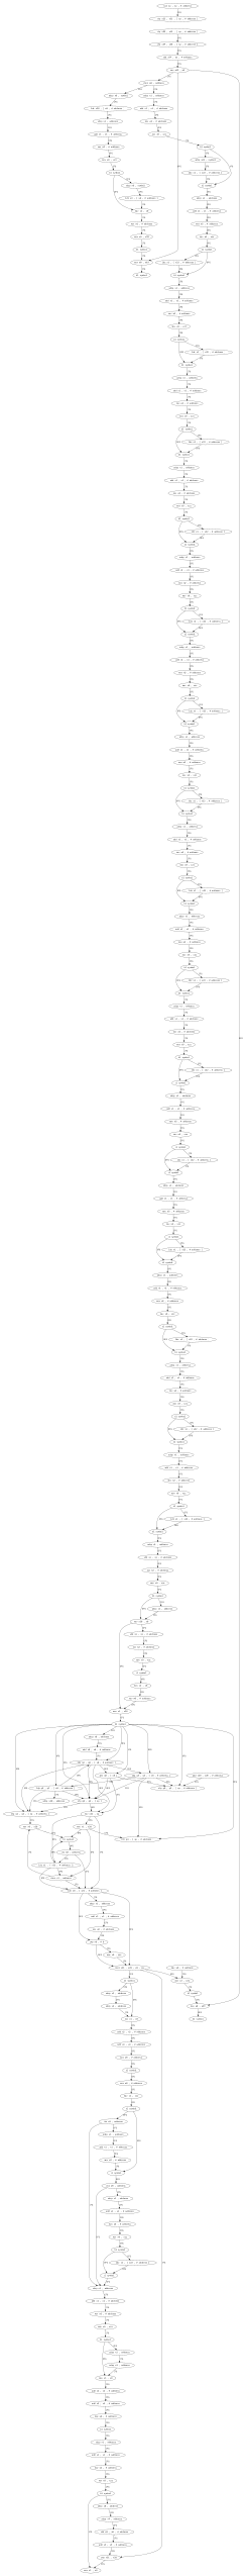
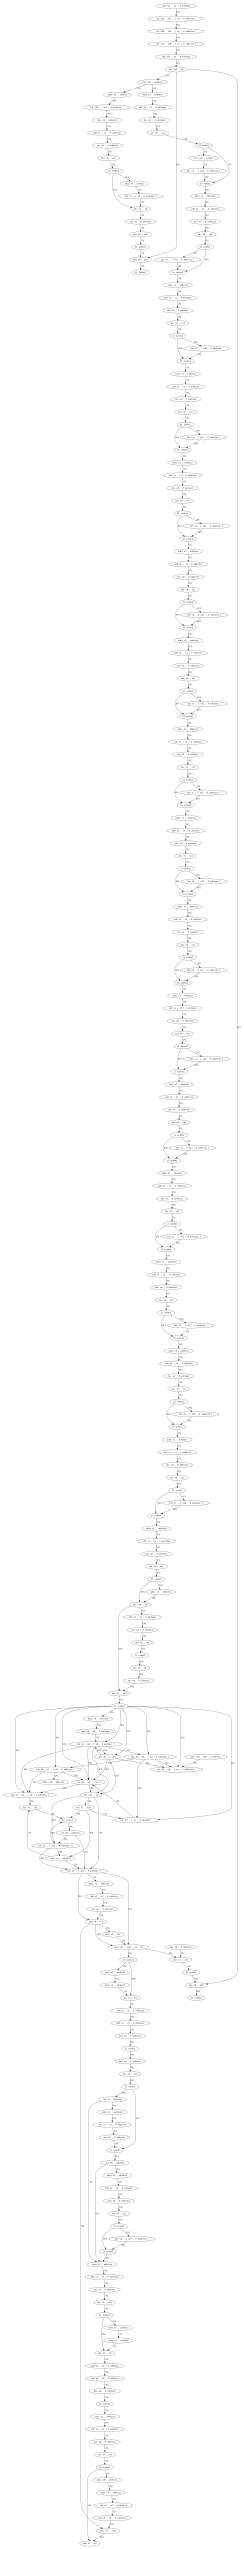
  digraph {
    fontname="IBM Plex Mono"
    node [fontname="IBM Plex Mono"]
    edge [fontname="IBM Plex Mono"]
-   n1 [label="sub sp , sp , # address"]
+   n1 [label="csel sp , sp , # address"]
    n2 [label="stp x22 , x21 , [ sp , # address ]"]
    n3 [label="stp x20 , x19 , [ sp , # address ]"]
    n4 [label="stp x29 , x30 , [ sp , # address ]"]
    n5 [label="add x29 , sp , # address"]
    n6 [label="mov w19 , w5"]
    n7 [label="cbnz w0 , address"]
    n8 [label="mov w0 , w19"]
    n9 [label="mov w0 , w19"]
    n10 [label="adrp x8 , symbol"]
    n11 [label="adrp x1 , address"]
    n12 [label="bl symbol"]
    n13 [label="bl symbol"]
    n14 [label="ldr x20 , [ x8 , # address ]"]
    n15 [label="add x1 , x1 , # address"]
    n16 [label="adrp x1 , address"]
    n17 [label="mov w2 , # address"]
    n18 [label="add x1 , x1 , # address"]
    n19 [label="mov w2 , # address"]
    n20 [label="mov x0 , xzr"]
    n21 [label="bl symbol"]
    n22 [label="adrp x8 , symbol"]
    n23 [label="mov x2 , x0"]
    n24 [label="ldr x3 , [ x8 , # address ]"]
    n25 [label="mov w1 , # address"]
    n26 [label="mov x0 , x20"]
    n27 [label="bl symbol"]
    n28 [label="mov x0 , xzr"]
    n29 [label="bl symbol"]
-   n30 [label="adrp x22 , symbol"]
+   n30 [label="sub x22 , symbol"]
    n31 [label="bl symbol"]
    n32 [label="ldr x1 , [ x22 , # address ]"]
    n33 [label="adrp x1 , address"]
    n34 [label="add x1 , x1 , # address"]
    n35 [label="mov w2 , # address"]
    n36 [label="mov x0 , xzr"]
    n37 [label="bl symbol"]
    n38 [label="ldr x1 , [ x22 , # address ]"]
    n39 [label="bl symbol"]
    n40 [label="adrp x1 , address"]
    n41 [label="add x1 , x1 , # address"]
    n42 [label="mov w2 , # address"]
    n43 [label="mov x0 , xzr"]
    n44 [label="bl symbol"]
    n45 [label="ldr x1 , [ x22 , # address ]"]
    n46 [label="bl symbol"]
    n47 [label="adrp x1 , address"]
    n48 [label="add x1 , x1 , # address"]
    n49 [label="mov w2 , # address"]
    n50 [label="mov x0 , xzr"]
    n51 [label="bl symbol"]
    n52 [label="ldr x1 , [ x22 , # address ]"]
    n53 [label="bl symbol"]
    n54 [label="adrp x1 , address"]
    n55 [label="add x1 , x1 , # address"]
    n56 [label="mov w2 , # address"]
    n57 [label="mov x0 , xzr"]
    n58 [label="bl symbol"]
    n59 [label="ldr x1 , [ x22 , # address ]"]
    n60 [label="bl symbol"]
    n61 [label="adrp x1 , address"]
    n62 [label="add x1 , x1 , # address"]
    n63 [label="mov w2 , # address"]
    n64 [label="mov x0 , xzr"]
    n65 [label="bl symbol"]
    n66 [label="ldr x1 , [ x22 , # address ]"]
    n67 [label="bl symbol"]
    n68 [label="adrp x1 , address"]
    n69 [label="add x1 , x1 , # address"]
    n70 [label="mov w2 , # address"]
    n71 [label="mov x0 , xzr"]
    n72 [label="bl symbol"]
    n73 [label="ldr x1 , [ x22 , # address ]"]
    n74 [label="bl symbol"]
    n75 [label="adrp x1 , address"]
    n76 [label="add x1 , x1 , # address"]
    n77 [label="mov w2 , # address"]
    n78 [label="mov x0 , xzr"]
    n79 [label="bl symbol"]
    n80 [label="ldr x1 , [ x22 , # address ]"]
    n81 [label="bl symbol"]
    n82 [label="adrp x1 , address"]
    n83 [label="add x1 , x1 , # address"]
    n84 [label="mov w2 , # address"]
    n85 [label="mov x0 , xzr"]
    n86 [label="bl symbol"]
    n87 [label="ldr x1 , [ x22 , # address ]"]
    n88 [label="bl symbol"]
    n89 [label="adrp x1 , address"]
    n90 [label="add x1 , x1 , # address"]
    n91 [label="mov w2 , # address"]
    n92 [label="mov x0 , xzr"]
    n93 [label="bl symbol"]
    n94 [label="ldr x1 , [ x22 , # address ]"]
    n95 [label="bl symbol"]
    n96 [label="adrp x1 , address"]
    n97 [label="add x1 , x1 , # address"]
    n98 [label="mov w2 , # address"]
    n99 [label="mov x0 , xzr"]
    n100 [label="bl symbol"]
    n101 [label="ldr x1 , [ x22 , # address ]"]
    n102 [label="bl symbol"]
    n103 [label="adrp x1 , address"]
    n104 [label="add x1 , x1 , # address"]
    n105 [label="mov w2 , # address"]
    n106 [label="mov x0 , xzr"]
    n107 [label="bl symbol"]
    n108 [label="ldr x1 , [ x22 , # address ]"]
    n109 [label="bl symbol"]
    n110 [label="adrp x1 , address"]
    n111 [label="add x1 , x1 , # address"]
    n112 [label="mov w2 , # address"]
    n113 [label="mov x0 , xzr"]
    n114 [label="bl symbol"]
    n115 [label="ldr x1 , [ x22 , # address ]"]
    n116 [label="bl symbol"]
    n117 [label="adrp x1 , address"]
    n118 [label="add x1 , x1 , # address"]
    n119 [label="mov w2 , # address"]
    n120 [label="mov x0 , xzr"]
    n121 [label="bl symbol"]
    n122 [label="ldr x1 , [ x22 , # address ]"]
    n123 [label="bl symbol"]
    n124 [label="adrp x1 , address"]
    n125 [label="add x1 , x1 , # address"]
    n126 [label="mov w2 , # address"]
    n127 [label="mov x0 , xzr"]
    n128 [label="bl symbol"]
    n129 [label="ldr x1 , [ x22 , # address ]"]
    n130 [label="bl symbol"]
    n131 [label="adrp x1 , address"]
    n132 [label="add x1 , x1 , # address"]
    n133 [label="mov w2 , # address"]
    n134 [label="mov x0 , xzr"]
    n135 [label="bl symbol"]
    n136 [label="ldr x1 , [ x22 , # address ]"]
    n137 [label="bl symbol"]
    n138 [label="adrp x1 , address"]
    n139 [label="add x1 , x1 , # address"]
    n140 [label="mov w2 , # address"]
    n141 [label="mov x0 , xzr"]
    n142 [label="bl symbol"]
    n143 [label="adrp x1 , address"]
    n144 [label="mov x20 , x0"]
    n145 [label="add x1 , x1 , # address"]
    n146 [label="mov x1 , x20"]
    n147 [label="mov w2 , # address"]
    n148 [label="bl symbol"]
    n149 [label="mov x0 , xzr"]
    n150 [label="bl symbol"]
    n151 [label="mov x2 , x0"]
    n152 [label="mov w0 , # address"]
    n153 [label="adrp x8 , address"]
    n154 [label="ldp q2 , q0 , [ x8 , # address ]"]
    n155 [label="ldp q3 , q4 , [ x8 , # address ]"]
    n156 [label="ldp q5 , q1 , [ x8 , # address ]"]
    n157 [label="stp q0 , q3 , [ sp , # address ]"]
    n158 [label="ldr q0 , [ x8 ]"]
    n159 [label="str q4 , [ sp , # address ]"]
    n160 [label="stp q0 , q5 , [ sp ]"]
    n161 [label="stp q1 , q2 , [ sp , # address ]"]
    n162 [label="add x8 , x8 , # address"]
    n163 [label="mov x21 , sp"]
    n164 [label="adrp x20 , address"]
    n165 [label="mov x0 , x20"]
    n166 [label="add x20 , x20 , # address"]
    n167 [label="mov x1 , x20"]
    n168 [label="ldr x8 , [ x21 , # address ]"]
    n169 [label="ldr x1 , [ x21 , # address ]!"]
    n170 [label="cbnz x1 , address"]
    n171 [label="bl symbol"]
    n172 [label="adrp x1 , address"]
    n173 [label="cmp x8 , # 0"]
    n174 [label="csel x21 , x20 , x8 , eq"]
    n175 [label="cbz w0 , address"]
    n176 [label="add x1 , x1 , # address"]
    n177 [label="mov x0 , xzr"]
    n178 [label="bl symbol"]
    n179 [label="cmp x21 , x20"]
    n180 [label="mov x2 , x21"]
    n181 [label="mov w2 , # address"]
    n182 [label="adrp x2 , address"]
    n183 [label="mov x1 , x0"]
    n184 [label="mov x1 , x0"]
    n185 [label="bl symbol"]
    n186 [label="adrp x3 , address"]
    n187 [label="add x2 , x2 , # address"]
    n188 [label="add x3 , x3 , # address"]
    n189 [label="mov w0 , # address"]
    n190 [label="bl symbol"]
    n191 [label="mov w0 , # address"]
    n192 [label="mov x1 , xzr"]
    n193 [label="bl symbol"]
    n194 [label="cbz x0 , address"]
    n195 [label="bl symbol"]
    n196 [label="adrp x1 , address"]
    n197 [label="adrp x1 , address"]
    n198 [label="cbz w0 , address"]
    n199 [label="add x1 , x1 , # address"]
    n200 [label="add x1 , x1 , # address"]
    n201 [label="mov w2 , # address"]
    n202 [label="mov w2 , # address"]
    n203 [label="mov x0 , xzr"]
    n204 [label="bl symbol"]
    n205 [label="adrp x2 , address"]
    n206 [label="mov x1 , x0"]
    n207 [label="adrp x3 , address"]
    n208 [label="add x2 , x2 , # address"]
    n209 [label="add x3 , x3 , # address"]
    n210 [label="mov w0 , # address"]
    n211 [label="bl symbol"]
    n212 [label="adrp x1 , address"]
    n213 [label="add x1 , x1 , # address"]
    n214 [label="mov w2 , # address"]
    n215 [label="mov x0 , xzr"]
    n216 [label="bl symbol"]
    n217 [label="adrp x8 , address"]
    n218 [label="adrp x9 , address"]
    n219 [label="add x8 , x8 , # address"]
    n220 [label="add x9 , x9 , # address"]
    n221 [label="mov w0 , # address"]
    n222 [label="adrp x1 , address"]
    n223 [label="add x1 , x1 , # address"]
    n224 [label="mov w2 , # address"]
    n225 [label="mov x0 , xzr"]
    n226 [label="bl symbol"]
    n227 [label="ldr x1 , [ x22 , # address ]"]
    n228 [label="bl symbol"]
    n1 -> n2 [label=CFG]
+   n2 -> n3 [label=CFG]
    n3 -> n4 [label=CFG]
    n4 -> n5 [label=CFG]
    n5 -> n6 [label=CFG]
    n6 -> n7 [label=CFG]
    n6 -> n8 [label=DFG]
    n6 -> n9 [label=DFG]
    n7 -> n10 [label=CFG]
    n7 -> n11 [label=CFG]
    n8 -> n12 [label=DFG]
    n9 -> n13 [label=DFG]
    n10 -> n14 [label=CFG]
    n11 -> n15 [label=CFG]
    n14 -> n16 [label=CFG]
    n15 -> n17 [label=CFG]
    n16 -> n18 [label=CFG]
    n17 -> n28 [label=CFG]
    n18 -> n19 [label=CFG]
    n19 -> n20 [label=CFG]
    n20 -> n21 [label=CFG]
    n21 -> n22 [label=CFG]
    n21 -> n23 [label=DFG]
    n22 -> n24 [label=CFG]
    n23 -> n25 [label=CFG]
    n24 -> n23 [label=CFG]
    n25 -> n26 [label=CFG]
    n26 -> n27 [label=CFG]
    n27 -> n8 [label=CFG]
    n28 -> n29 [label=CFG]
    n29 -> n30 [label=CFG]
    n29 -> n31 [label=DFG]
    n30 -> n32 [label=CFG]
    n31 -> n33 [label=CFG]
    n32 -> n31 [label=DFG]
    n33 -> n34 [label=CFG]
    n34 -> n35 [label=CFG]
    n35 -> n36 [label=CFG]
    n36 -> n37 [label=CFG]
    n37 -> n38 [label=CFG]
    n37 -> n39 [label=DFG]
    n38 -> n39 [label=DFG]
    n39 -> n40 [label=CFG]
    n40 -> n41 [label=CFG]
    n41 -> n42 [label=CFG]
    n42 -> n43 [label=CFG]
    n43 -> n44 [label=CFG]
    n44 -> n45 [label=CFG]
    n44 -> n46 [label=DFG]
    n45 -> n46 [label=DFG]
    n46 -> n47 [label=CFG]
    n47 -> n48 [label=CFG]
    n48 -> n49 [label=CFG]
    n49 -> n50 [label=CFG]
    n50 -> n51 [label=CFG]
    n51 -> n52 [label=CFG]
    n51 -> n53 [label=DFG]
    n52 -> n53 [label=DFG]
    n53 -> n54 [label=CFG]
    n54 -> n55 [label=CFG]
    n55 -> n56 [label=CFG]
    n56 -> n57 [label=CFG]
    n57 -> n58 [label=CFG]
    n58 -> n59 [label=CFG]
    n58 -> n60 [label=DFG]
    n59 -> n60 [label=DFG]
    n60 -> n61 [label=CFG]
    n61 -> n62 [label=CFG]
    n62 -> n63 [label=CFG]
    n63 -> n64 [label=CFG]
    n64 -> n65 [label=CFG]
    n65 -> n66 [label=CFG]
    n65 -> n67 [label=DFG]
    n66 -> n67 [label=DFG]
    n67 -> n68 [label=CFG]
    n68 -> n69 [label=CFG]
    n69 -> n70 [label=CFG]
    n70 -> n71 [label=CFG]
    n71 -> n72 [label=CFG]
    n72 -> n73 [label=CFG]
    n72 -> n74 [label=DFG]
    n73 -> n74 [label=DFG]
    n74 -> n75 [label=CFG]
    n75 -> n76 [label=CFG]
    n76 -> n77 [label=CFG]
    n77 -> n78 [label=CFG]
    n78 -> n79 [label=CFG]
    n79 -> n80 [label=CFG]
    n79 -> n81 [label=DFG]
    n80 -> n81 [label=DFG]
    n81 -> n82 [label=CFG]
    n82 -> n83 [label=CFG]
    n83 -> n84 [label=CFG]
    n84 -> n85 [label=CFG]
    n85 -> n86 [label=CFG]
    n86 -> n87 [label=CFG]
    n86 -> n88 [label=DFG]
    n87 -> n88 [label=DFG]
    n88 -> n89 [label=CFG]
    n89 -> n90 [label=CFG]
    n90 -> n91 [label=CFG]
    n91 -> n92 [label=CFG]
    n92 -> n93 [label=CFG]
    n93 -> n94 [label=CFG]
    n93 -> n95 [label=DFG]
    n94 -> n95 [label=DFG]
    n95 -> n96 [label=CFG]
    n96 -> n97 [label=CFG]
    n97 -> n98 [label=CFG]
    n98 -> n99 [label=CFG]
    n99 -> n100 [label=CFG]
    n100 -> n101 [label=CFG]
    n100 -> n102 [label=DFG]
    n101 -> n102 [label=DFG]
    n102 -> n103 [label=CFG]
    n103 -> n104 [label=CFG]
    n104 -> n105 [label=CFG]
    n105 -> n106 [label=CFG]
    n106 -> n107 [label=CFG]
    n107 -> n108 [label=CFG]
    n107 -> n109 [label=DFG]
    n108 -> n109 [label=DFG]
    n109 -> n110 [label=CFG]
    n110 -> n111 [label=CFG]
    n111 -> n112 [label=CFG]
    n112 -> n113 [label=CFG]
    n113 -> n114 [label=CFG]
    n114 -> n115 [label=CFG]
    n114 -> n116 [label=DFG]
    n115 -> n116 [label=DFG]
    n116 -> n117 [label=CFG]
    n117 -> n118 [label=CFG]
    n118 -> n119 [label=CFG]
    n119 -> n120 [label=CFG]
    n120 -> n121 [label=CFG]
    n121 -> n122 [label=CFG]
    n121 -> n123 [label=DFG]
    n122 -> n123 [label=DFG]
    n123 -> n124 [label=CFG]
    n124 -> n125 [label=CFG]
    n125 -> n126 [label=CFG]
    n126 -> n127 [label=CFG]
    n127 -> n128 [label=CFG]
    n128 -> n129 [label=CFG]
    n128 -> n130 [label=DFG]
    n129 -> n130 [label=DFG]
    n130 -> n131 [label=CFG]
    n131 -> n132 [label=CFG]
    n132 -> n133 [label=CFG]
    n133 -> n134 [label=CFG]
    n134 -> n135 [label=CFG]
    n135 -> n136 [label=CFG]
    n135 -> n137 [label=DFG]
    n136 -> n137 [label=DFG]
    n137 -> n138 [label=CFG]
    n138 -> n139 [label=CFG]
    n139 -> n140 [label=CFG]
    n140 -> n141 [label=CFG]
    n141 -> n142 [label=CFG]
    n142 -> n143 [label=CFG]
    n142 -> n144 [label=DFG]
    n143 -> n144 [label=CFG]
    n144 -> n145 [label=CFG]
    n144 -> n146 [label=DFG]
    n145 -> n147 [label=CFG]
    n146 -> n148 [label=CFG]
    n147 -> n149 [label=CFG]
    n148 -> n153 [label=CFG]
    n148 -> n154 [label=DFG]
    n148 -> n155 [label=DFG]
    n148 -> n156 [label=DFG]
    n148 -> n157 [label=DFG]
    n148 -> n158 [label=DFG]
    n148 -> n159 [label=DFG]
    n148 -> n160 [label=DFG]
    n148 -> n161 [label=DFG]
    n149 -> n150 [label=CFG]
    n150 -> n151 [label=DFG]
    n151 -> n152 [label=CFG]
    n152 -> n146 [label=CFG]
    n153 -> n162 [label=CFG]
    n154 -> n155 [label=CFG]
    n154 -> n158 [label=DFG]
    n154 -> n160 [label=DFG]
    n154 -> n161 [label=DFG]
    n154 -> n163 [label=DFG]
    n155 -> n156 [label=CFG]
    n155 -> n157 [label=DFG]
    n155 -> n159 [label=DFG]
    n156 -> n160 [label=DFG]
    n156 -> n161 [label=CFG]
    n156 -> n164 [label=CFG]
-   n156 -> n154 [label=DFG]
+   n158 -> n154 [label=DFG]
    n158 -> n157 [label=DFG]
    n158 -> n160 [label=DFG]
    n158 -> n163 [label=CFG]
-   n155 -> n160 [label=CFG]
+   n159 -> n160 [label=CFG]
    n160 -> n161 [label=CFG]
    n160 -> n163 [label=DFG]
    n161 -> n165 [label=CFG]
    n162 -> n154 [label=CFG]
    n163 -> n167 [label=CFG]
    n163 -> n168 [label=DFG]
    n163 -> n169 [label=DFG]
    n165 -> n171 [label=CFG]
    n166 -> n157 [label=CFG]
    n167 -> n159 [label=CFG]
    n167 -> n170 [label=DFG]
    n167 -> n171 [label=DFG]
    n168 -> n172 [label=CFG]
    n168 -> n173 [label=DFG]
    n168 -> n174 [label=DFG]
    n169 -> n168 [label=DFG]
    n169 -> n170 [label=DFG]
    n169 -> n171 [label=DFG]
    n170 -> n165 [label=CFG]
    n170 -> n168 [label=CFG]
    n171 -> n175 [label=DFG]
    n172 -> n176 [label=CFG]
    n173 -> n174 [label=DFG]
    n173 -> n177 [label=CFG]
    n174 -> n178 [label=CFG]
-   n174 -> n179 [label=DFG]
+   n173 -> n179 [label=DFG]
    n174 -> n180 [label=DFG]
    n175 -> n168 [label=CFG]
    n175 -> n169 [label=CFG]
    n176 -> n181 [label=CFG]
    n177 -> n174 [label=CFG]
    n178 -> n182 [label=CFG]
    n178 -> n183 [label=DFG]
    n179 -> n184 [label=CFG]
    n180 -> n185 [label=CFG]
    n181 -> n173 [label=CFG]
    n182 -> n186 [label=CFG]
    n183 -> n187 [label=CFG]
    n185 -> n9 [label=CFG]
    n186 -> n183 [label=CFG]
    n187 -> n188 [label=CFG]
    n188 -> n189 [label=CFG]
    n189 -> n190 [label=CFG]
    n190 -> n191 [label=CFG]
    n191 -> n192 [label=CFG]
    n192 -> n193 [label=CFG]
    n193 -> n194 [label=DFG]
    n193 -> n195 [label=DFG]
    n194 -> n196 [label=CFG]
    n194 -> n197 [label=CFG]
    n195 -> n198 [label=DFG]
    n196 -> n199 [label=CFG]
    n197 -> n200 [label=CFG]
    n198 -> n196 [label=CFG]
    n198 -> n222 [label=CFG]
    n199 -> n201 [label=CFG]
    n200 -> n202 [label=CFG]
    n201 -> n203 [label=CFG]
    n202 -> n195 [label=CFG]
    n203 -> n204 [label=CFG]
    n204 -> n205 [label=CFG]
    n204 -> n206 [label=DFG]
    n205 -> n207 [label=CFG]
    n206 -> n208 [label=CFG]
    n207 -> n206 [label=CFG]
    n208 -> n209 [label=CFG]
    n209 -> n210 [label=CFG]
    n210 -> n211 [label=CFG]
    n211 -> n212 [label=CFG]
    n212 -> n213 [label=CFG]
    n213 -> n214 [label=CFG]
    n214 -> n215 [label=CFG]
    n215 -> n216 [label=CFG]
    n216 -> n184 [label=DFG]
    n216 -> n217 [label=CFG]
    n217 -> n218 [label=CFG]
    n218 -> n219 [label=CFG]
    n219 -> n220 [label=CFG]
    n220 -> n179 [label=CFG]
    n221 -> n180 [label=CFG]
    n222 -> n223 [label=CFG]
    n223 -> n224 [label=CFG]
    n224 -> n225 [label=CFG]
    n225 -> n226 [label=CFG]
    n226 -> n227 [label=CFG]
    n226 -> n228 [label=DFG]
    n227 -> n228 [label=DFG]
    n228 -> n196 [label=CFG]
  }
